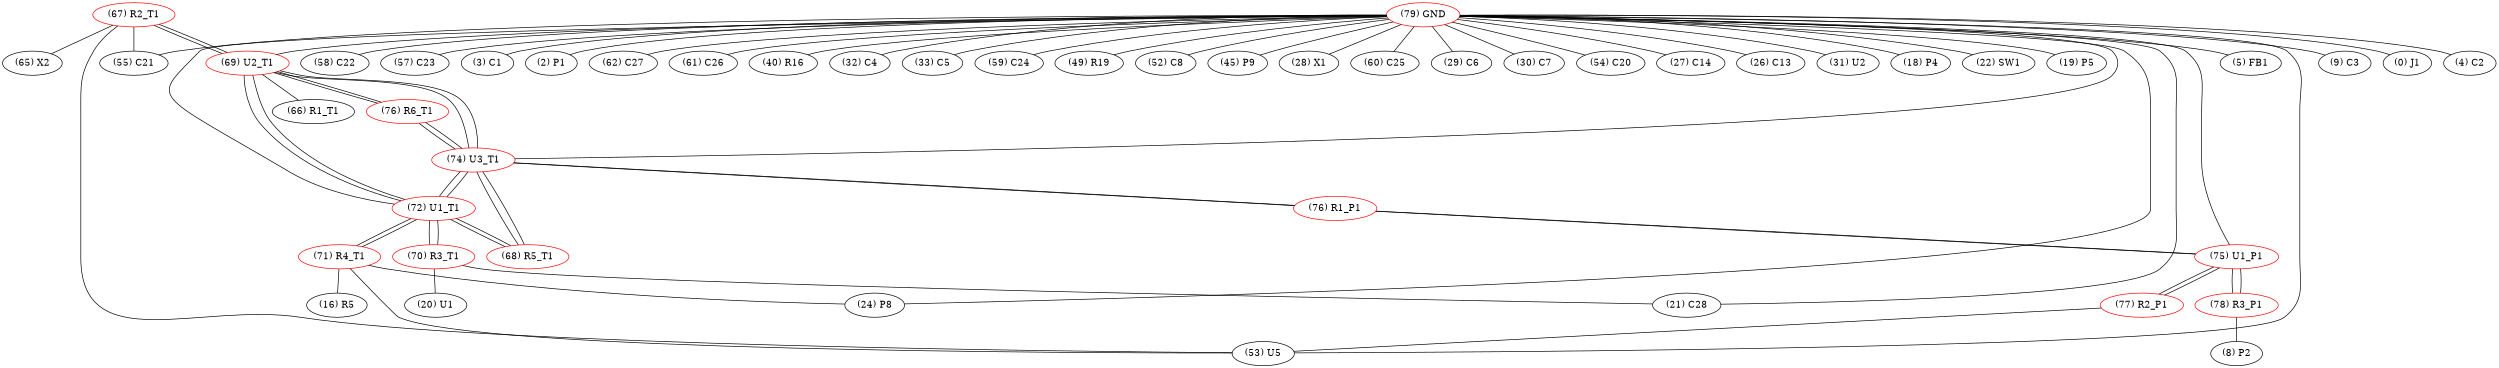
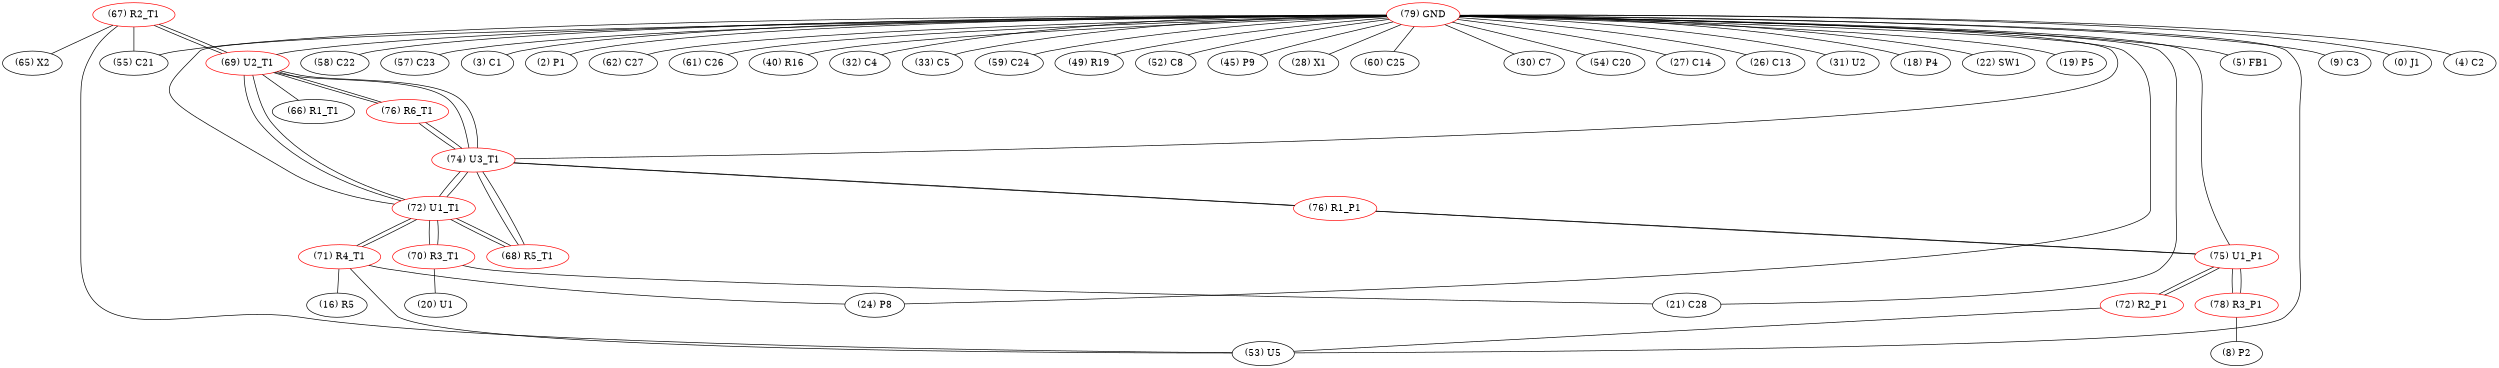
  graph {
    n1 [color=red label="(67) R2_T1"]
    n2 [label="(55) C21"]
    n3 [label="(53) U5"]
    n4 [label="(65) X2"]
    n5 [color=red label="(69) U2_T1"]
    n6 [color=red label="(74) U3_T1"]
    n7 [color=red label="(72) U1_T1"]
    n8 [label="(66) R1_T1"]
    n9 [color=red label="(76) R6_T1"]
    n10 [color=red label="(68) R5_T1"]
    n11 [color=red label="(76) R1_P1"]
    n12 [color=red label="(70) R3_T1"]
    n13 [color=red label="(71) R4_T1"]
    n14 [color=red label="(75) U1_P1"]
    n15 [label="(20) U1"]
    n16 [label="(21) C28"]
    n17 [label="(16) R5"]
    n18 [label="(24) P8"]
    n19 [color=red label="(78) R3_P1"]
-   n20 [color=red label="(77) R2_P1"]
+   n20 [color=red label="(72) R2_P1"]
    n21 [label="(8) P2"]
    n22 [color=red label="(79) GND"]
    n23 [label="(5) FB1"]
    n24 [label="(9) C3"]
    n25 [label="(0) J1"]
    n26 [label="(4) C2"]
    n27 [label="(58) C22"]
    n28 [label="(57) C23"]
    n29 [label="(3) C1"]
    n30 [label="(2) P1"]
    n31 [label="(62) C27"]
    n32 [label="(61) C26"]
    n33 [label="(40) R16"]
    n34 [label="(32) C4"]
    n35 [label="(33) C5"]
    n36 [label="(59) C24"]
    n37 [label="(49) R19"]
    n38 [label="(52) C8"]
    n39 [label="(45) P9"]
    n40 [label="(28) X1"]
    n41 [label="(60) C25"]
-   n42 [label="(29) C6"]
    n43 [label="(30) C7"]
    n44 [label="(54) C20"]
    n45 [label="(27) C14"]
    n46 [label="(26) C13"]
    n47 [label="(31) U2"]
    n48 [label="(18) P4"]
    n49 [label="(22) SW1"]
    n50 [label="(19) P5"]
    n1 -- n2
    n1 -- n3
    n1 -- n4
    n1 -- n5
    n5 -- n1
    n5 -- n6
    n5 -- n7
    n5 -- n8
    n5 -- n9
    n6 -- n5
    n6 -- n7
    n6 -- n9
    n6 -- n10
    n6 -- n11
    n7 -- n5
    n7 -- n6
    n7 -- n10
    n7 -- n12
    n7 -- n13
    n9 -- n5
    n9 -- n6
    n10 -- n6
    n10 -- n7
    n11 -- n6
    n11 -- n14
    n12 -- n7
    n12 -- n15
    n12 -- n16
    n13 -- n3
    n13 -- n7
    n13 -- n17
    n13 -- n18
    n14 -- n11
    n14 -- n19
    n14 -- n20
    n19 -- n14
    n19 -- n21
    n20 -- n3
    n20 -- n14
    n22 -- n2
    n22 -- n3
    n22 -- n5
    n22 -- n6
    n22 -- n7
    n22 -- n14
    n22 -- n16
    n22 -- n18
    n22 -- n23
    n22 -- n24
    n22 -- n25
    n22 -- n26
    n22 -- n27
    n22 -- n28
    n22 -- n29
    n22 -- n30
    n22 -- n31
    n22 -- n32
    n22 -- n33
    n22 -- n34
    n22 -- n35
    n22 -- n36
    n22 -- n37
    n22 -- n38
    n22 -- n39
    n22 -- n40
    n22 -- n41
-   n22 -- n42
    n22 -- n43
    n22 -- n44
    n22 -- n45
    n22 -- n46
    n22 -- n47
    n22 -- n48
    n22 -- n49
    n22 -- n50
  }
